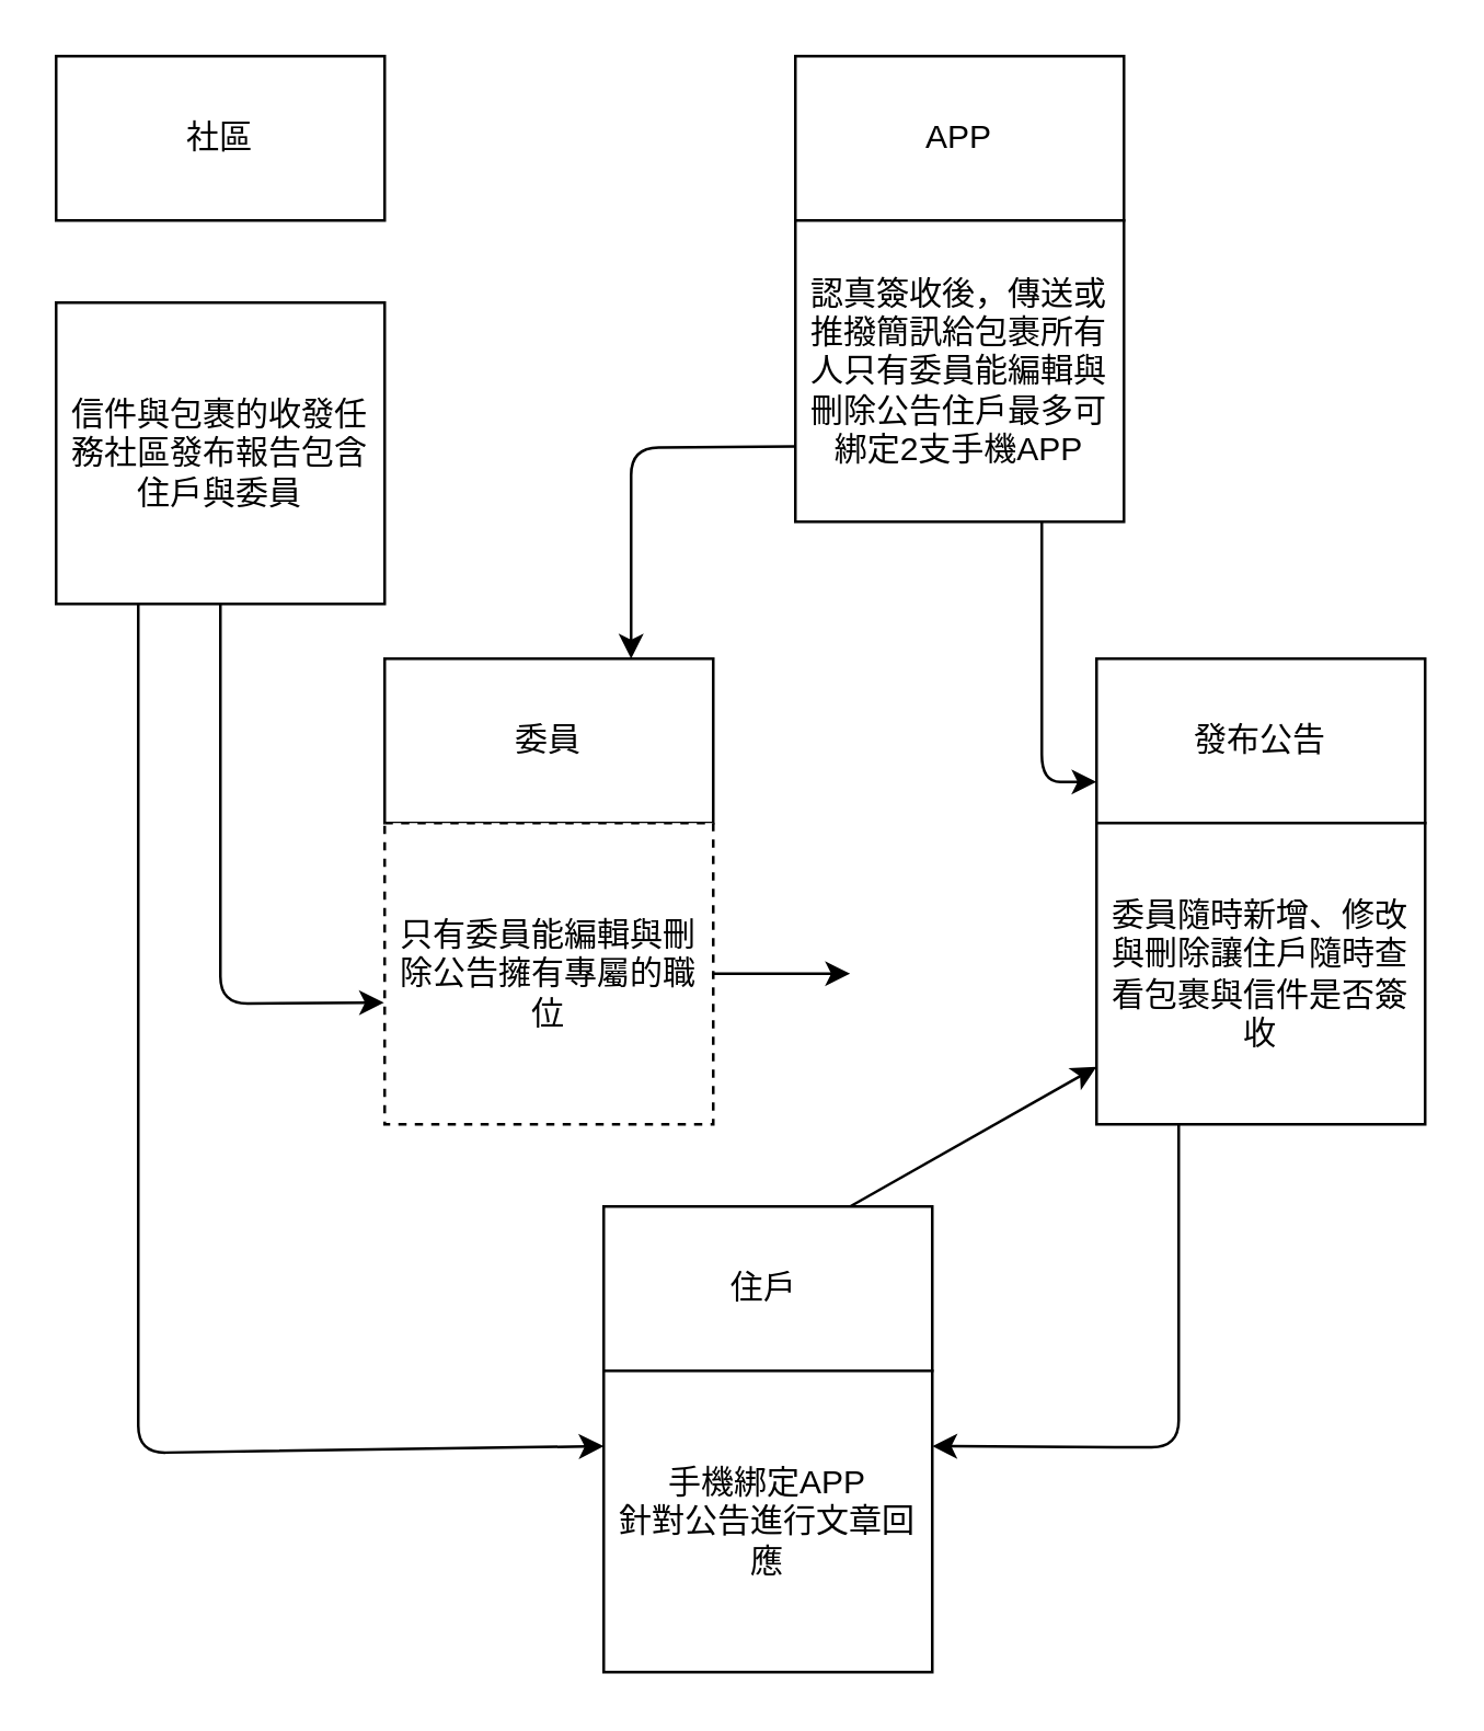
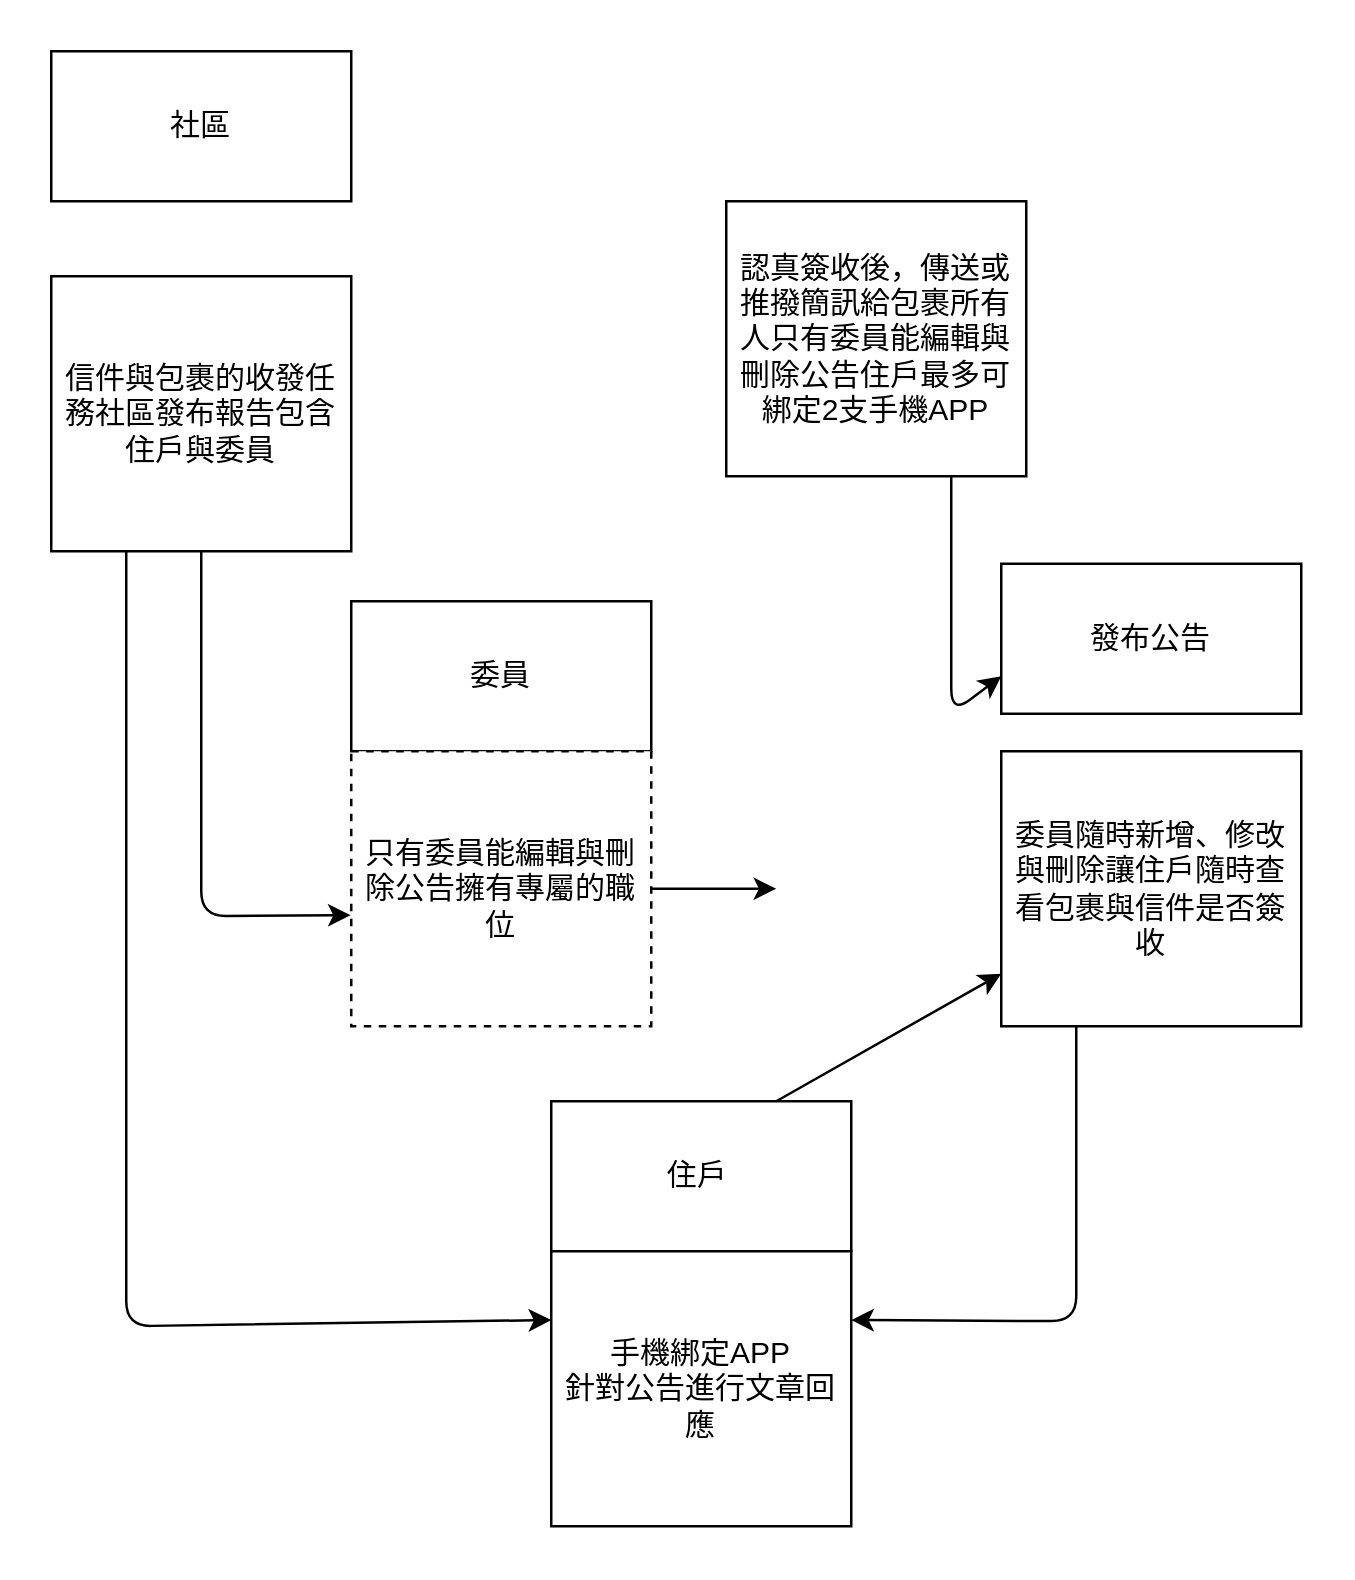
  <mxCell id="0" />
  <mxCell id="1" parent="0" />
  <mxCell id="2" value="社區" style="rounded=0;whiteSpace=wrap;html=1;" vertex="1" parent="1"><mxGeometry x="20" y="20" width="120" height="60" as="geometry" /></mxCell>
  <mxCell id="3" style="edgeStyle=none;html=1;exitX=0.25;exitY=1;exitDx=0;exitDy=0;entryX=0;entryY=0.25;entryDx=0;entryDy=0;" edge="1" parent="1" source="5" target="18"><mxGeometry relative="1" as="geometry"><Array as="points"><mxPoint x="50" y="530" /></Array></mxGeometry></mxCell>
  <mxCell id="4" style="edgeStyle=none;html=1;exitX=0.5;exitY=1;exitDx=0;exitDy=0;entryX=-0.002;entryY=0.596;entryDx=0;entryDy=0;entryPerimeter=0;" edge="1" parent="1" source="5" target="12"><mxGeometry relative="1" as="geometry"><Array as="points"><mxPoint x="80" y="366" /></Array></mxGeometry></mxCell>
  <mxCell id="5" value="信件與包裹的收發任務社區發布報告包含住戶與委員" style="rounded=0;whiteSpace=wrap;html=1;" vertex="1" parent="1"><mxGeometry x="20" y="110" width="120" height="110" as="geometry" /></mxCell>
- <mxCell id="6" value="APP" style="rounded=0;whiteSpace=wrap;html=1;" vertex="1" parent="1"><mxGeometry x="290" y="20" width="120" height="60" as="geometry" /></mxCell>
- <mxCell id="7" style="edgeStyle=none;html=1;exitX=0;exitY=0.75;exitDx=0;exitDy=0;entryX=0.75;entryY=0;entryDx=0;entryDy=0;" edge="1" parent="1" source="9" target="10"><mxGeometry relative="1" as="geometry"><Array as="points"><mxPoint x="230" y="163" /></Array></mxGeometry></mxCell>
  <mxCell id="8" style="edgeStyle=none;html=1;exitX=0.75;exitY=1;exitDx=0;exitDy=0;entryX=0;entryY=0.75;entryDx=0;entryDy=0;" edge="1" parent="1" source="9" target="13"><mxGeometry relative="1" as="geometry"><Array as="points"><mxPoint x="380" y="285" /></Array></mxGeometry></mxCell>
  <mxCell id="9" value="認真簽收後，傳送或推撥簡訊給包裹所有人只有委員能編輯與刪除公告住戶最多可綁定2支手機APP" style="rounded=0;whiteSpace=wrap;html=1;" vertex="1" parent="1"><mxGeometry x="290" y="80" width="120" height="110" as="geometry" /></mxCell>
  <mxCell id="10" value="委員" style="rounded=0;whiteSpace=wrap;html=1;" vertex="1" parent="1"><mxGeometry x="140" y="240" width="120" height="60" as="geometry" /></mxCell>
  <mxCell id="11" style="edgeStyle=none;html=1;exitX=1;exitY=0.5;exitDx=0;exitDy=0;" edge="1" parent="1" source="12"><mxGeometry relative="1" as="geometry"><mxPoint x="310" y="355" as="targetPoint" /></mxGeometry></mxCell>
  <mxCell id="12" value="只有委員能編輯與刪除公告擁有專屬的職位" style="rounded=0;whiteSpace=wrap;html=1;dashed=1;" vertex="1" parent="1"><mxGeometry x="140" y="300" width="120" height="110" as="geometry" /></mxCell>
- <mxCell id="13" value="發布公告" style="rounded=0;whiteSpace=wrap;html=1;" vertex="1" parent="1"><mxGeometry x="400" y="240" width="120" height="60" as="geometry" /></mxCell>
+ <mxCell id="13" value="發布公告" style="rounded=0;whiteSpace=wrap;html=1;" vertex="1" parent="1"><mxGeometry x="400" y="225" width="120" height="60" as="geometry" /></mxCell>
  <mxCell id="14" style="edgeStyle=none;html=1;exitX=0.25;exitY=1;exitDx=0;exitDy=0;entryX=1;entryY=0.25;entryDx=0;entryDy=0;" edge="1" parent="1" source="15" target="18"><mxGeometry relative="1" as="geometry"><Array as="points"><mxPoint x="430" y="528" /></Array></mxGeometry></mxCell>
  <mxCell id="15" value="委員隨時新增、修改與刪除讓住戶隨時查看包裹與信件是否簽收" style="rounded=0;whiteSpace=wrap;html=1;" vertex="1" parent="1"><mxGeometry x="400" y="300" width="120" height="110" as="geometry" /></mxCell>
  <mxCell id="16" style="edgeStyle=none;html=1;exitX=0.75;exitY=0;exitDx=0;exitDy=0;" edge="1" parent="1" source="17" target="15"><mxGeometry relative="1" as="geometry"><mxPoint x="309.75" y="200" as="targetPoint" /></mxGeometry></mxCell>
  <mxCell id="17" value="住戶&lt;span style=&quot;white-space: pre;&quot;&gt;&#09;&lt;/span&gt;" style="rounded=0;whiteSpace=wrap;html=1;" vertex="1" parent="1"><mxGeometry x="220" y="440" width="120" height="60" as="geometry" /></mxCell>
  <mxCell id="18" value="手機綁定APP&lt;br&gt;針對公告進行文章回應" style="rounded=0;whiteSpace=wrap;html=1;" vertex="1" parent="1"><mxGeometry x="220" y="500" width="120" height="110" as="geometry" /></mxCell>
